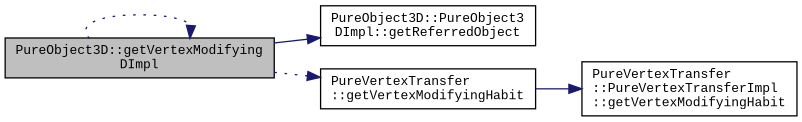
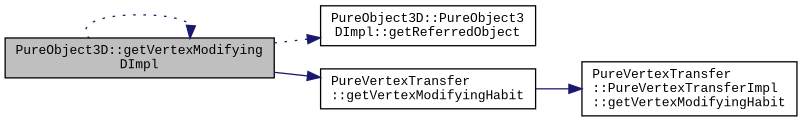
  digraph {
    fontname="Liberation Mono"
    rankdir=LR
    node [color=black fillcolor=white fontname="Liberation Mono" fontsize=10 shape=record style=filled]
    edge [color=midnightblue fontname="Liberation Mono" fontsize=10 labelfontname=Helvetica labelfontsize=10 style=dotted]
    n1 [fillcolor=grey75 fontcolor=black height=0.2 label="PureObject3D::getVertexModifying\lDImpl" width=0.4]
    n2 [height=0.2 label="PureObject3D::PureObject3\lDImpl::getReferredObject" width=0.4]
    n3 [height=0.2 label="PureVertexTransfer\l::getVertexModifyingHabit" width=0.4]
    n4 [height=0.2 label="PureVertexTransfer\l::PureVertexTransferImpl\l::getVertexModifyingHabit" width=0.4]
    n1 -> n1
-   n1 -> n2 [style=solid]
-   n1 -> n3
+   n1 -> n2
+   n1 -> n3 [style=solid]
    n3 -> n4 [style=solid]
  }
